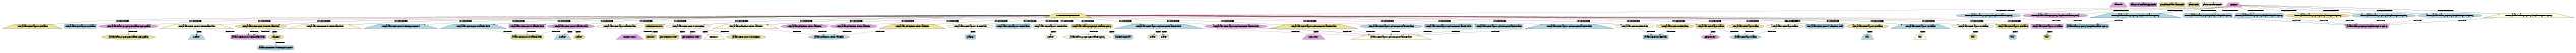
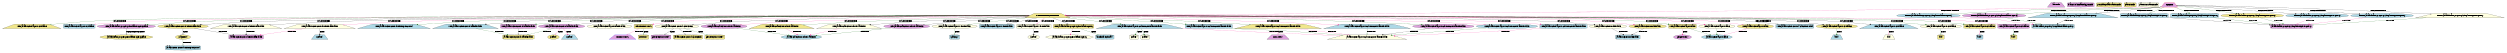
  digraph {
    node [fillcolor=lightblue shape=cylinder style=filled isFrameworkType=false vertexType=VARIABLE_EXPRESION]
    edge [arrowhead=dot color=darkgreen]
    baseInfo [category=pattern fillcolor=plum graphId=4313 isAnonymous=false possibleRelation=false shape=trapezium isFrameworkType="" vertexType=""]
    frameworkRelatedTypesInfo [fillcolor=plum isFrameworkType="" vertexType=""]
    possibleCollaborationsInfo [fillcolor=khaki isFrameworkType="" vertexType=""]
    patternInfo [fillcolor=khaki frequency=2.0 patternRootClient=0 isFrameworkType="" vertexType=""]
    patternInstancesInfo [0="SaiPradeepDandem-javafx2-gradient-builder~/SaiPradeepDandem-javafx2-gradient-builder/javafx2-gradient-builder-master/src/main/java/com/javafx/gradientbuilder/application/RadialSettingsLayout.java~RadialSettingsLayout~1170" 1="SaiPradeepDandem-javafx2-gradient-builder~/SaiPradeepDandem-javafx2-gradient-builder/javafx2-gradient-builder-master/src/main/java/com/javafx/gradientbuilder/application/LinearSettingsLayout.java~LinearSettingsLayout~1172" fillcolor=lightyellow isFrameworkType="" vertexType=""]
    n6 [fillcolor=lightyellow label="javafx.scene.layout.ColumnConstraintsBuilder" shape=trapezium vertexType=FRAMEWORK_CLASS_TYPE]
    n7 [fillcolor=khaki label="VAR:javafx.scene.layout.ColumnConstraintsBuilder" shape=trapezium]
    n8 [fillcolor=plum label="minWidth()" shape=trapezium vertexType=INSIDE_CALL]
    n9 [fillcolor=khaki label=METHOD_DECLARATION shape=trapezium vertexType=CLIENT_METHOD_DECLARATION]
    n10 [fillcolor=lightyellow label="VAR:javafx.scene.NodeBuilder" shape=ellipse]
    n11 [fillcolor=khaki label="VAR:javafx.scene.NodeBuilder" shape=ellipse]
    n12 [fillcolor=khaki label="VAR:javafx.scene.layout.Pane"]
    n13 [fillcolor=lightyellow label="VAR:javafx.scene.layout.Pane" shape=ellipse]
    n14 [fillcolor=khaki label="VAR:javafx.scene.layout.Pane" shape=ellipse]
    n15 [label="VAR:javafx.scene.control.SelectionModel"]
    n16 [fillcolor=khaki label="VAR:javafx.scene.layout.GridPane" shape=ellipse]
    n17 [label="VAR:javafx.scene.layout.GridPane" shape=trapezium]
    n18 [fillcolor=lightyellow label="VAR:javafx.scene.layout.GridPane" shape=ellipse]
    n19 [fillcolor=khaki label="VAR:javafx.scene.layout.GridPane"]
    n20 [fillcolor=plum label="VAR:javafx.scene.layout.GridPane"]
    n21 [fillcolor=khaki label="VAR:javafx.scene.layout.GridPane" shape=trapezium]
    n22 [label="VAR:javafx.scene.layout.GridPane"]
    n23 [fillcolor=plum label="VAR:javafx.beans.property.BooleanPropertyBase" shape=ellipse]
    n24 [fillcolor=khaki label="VAR:javafx.scene.control.TextAreaBuilder" shape=ellipse]
    n25 [fillcolor=lightyellow label="VAR:javafx.scene.control.TextAreaBuilder" shape=trapezium]
    n26 [fillcolor=lightyellow label="VAR:javafx.scene.control.TextAreaBuilder" shape=trapezium]
    n27 [label="VAR:javafx.scene.control.TextInputControl" shape=trapezium]
    n28 [label="VAR:javafx.scene.control.LabelBuilder" shape=trapezium]
    n29 [fillcolor=plum label="VAR:javafx.scene.control.LabelBuilder"]
    n30 [fillcolor=plum label="VAR:javafx.scene.control.LabelBuilder" shape=ellipse]
    n31 [fillcolor=lightyellow label="VAR:javafx.scene.layout.PaneBuilder" shape=ellipse]
    n32 [fillcolor=khaki label="VAR:ANONYMOUS"]
    n33 [fillcolor=lightyellow label="VAR:javafx.scene.control.ChoiceBox" shape=ellipse]
    n34 [label="VAR:javafx.scene.layout.ColumnConstraintsBuilder" shape=trapezium]
    n35 [label="VAR:javafx.scene.layout.ColumnConstraintsBuilder" shape=ellipse]
    n36 [label="VAR:javafx.scene.layout.ColumnConstraintsBuilder"]
    n37 [label="VAR:javafx.scene.layout.ColumnConstraintsBuilder"]
    n38 [label="VAR:javafx.scene.layout.ColumnConstraintsBuilder" shape=trapezium]
    n39 [fillcolor=plum label="VAR:javafx.scene.layout.ColumnConstraintsBuilder" shape=ellipse]
    n40 [fillcolor=lightyellow label="VAR:javafx.collections.ObservableList" shape=trapezium]
    n41 [fillcolor=plum label="VAR:javafx.collections.ObservableList" shape=ellipse]
    n42 [fillcolor=plum label="VAR:javafx.collections.ObservableList" shape=ellipse]
    n43 [fillcolor=khaki label="VAR:javafx.collections.ObservableList" shape=trapezium]
    n44 [fillcolor=lightyellow label="VAR:javafx.scene.layout.VBoxBuilder" shape=ellipse]
    n45 [label="VAR:javafx.scene.layout.VBoxBuilder"]
    n46 [fillcolor=lightyellow label="VAR:javafx.scene.layout.VBoxBuilder"]
    n47 [fillcolor=khaki label="VAR:javafx.beans.property.BooleanProperty"]
    n48 [label="javafx.scene.NodeBuilder" vertexType=FRAMEWORK_CLASS_TYPE]
    n49 [label="javafx.scene.layout.Pane" shape=ellipse vertexType=FRAMEWORK_CLASS_TYPE]
    n50 [fillcolor=plum label="getChildren()" shape=ellipse vertexType=INSIDE_CALL]
    n51 [label="add()" shape=trapezium vertexType=INSIDE_CALL]
    n52 [fillcolor=lightyellow label="add()" shape=trapezium vertexType=INSIDE_CALL]
    n53 [fillcolor=khaki label="add()" vertexType=INSIDE_CALL]
    n54 [label="add()" vertexType=INSIDE_CALL]
    n55 [fillcolor=khaki label="add()" vertexType=INSIDE_CALL]
    n56 [fillcolor=khaki label="javafx.beans.property.BooleanPropertyBase" shape=ellipse vertexType=FRAMEWORK_CLASS_TYPE]
    n57 [fillcolor=khaki label="wrapText()" shape=ellipse vertexType=INSIDE_CALL]
    n58 [fillcolor=plum label="javafx.scene.control.TextAreaBuilder" vertexType=FRAMEWORK_CLASS_TYPE]
    n59 [label="create()" shape=trapezium vertexType=INSIDE_CALL]
    n60 [fillcolor=khaki label="javafx.scene.control.LabelBuilder" vertexType=FRAMEWORK_CLASS_TYPE]
    n61 [label="create()" shape=trapezium vertexType=INSIDE_CALL]
    n62 [fillcolor=khaki label="create()" shape=ellipse vertexType=INSIDE_CALL]
    n63 [fillcolor=khaki label="children()" vertexType=INSIDE_CALL]
    n64 [color=blue fillcolor=plum label=ANONYMOUS shape=trapezium vertexType=REFERENCE_ANONYMOUS_DECLARATION]
-   n65 [fillcolor=khaki label="javafx.scene.control.ChoiceBox" shape=ellipse vertexType=FRAMEWORK_CLASS_TYPE]
+   n65 [fillcolor=khaki label="javafx.scene.control.ChoiceBox" vertexType=FRAMEWORK_CLASS_TYPE]
    n66 [fillcolor=khaki label="getSelectionModel()" vertexType=INSIDE_CALL]
    n67 [fillcolor=plum label="getSelectionModel()" vertexType=INSIDE_CALL]
-   n68 [fillcolor=lightyellow label="setItems()" shape=trapezium vertexType=INSIDE_CALL]
    n69 [fillcolor=lightyellow label="create()" vertexType=INSIDE_CALL]
    n70 [fillcolor=lightyellow label="create()" vertexType=INSIDE_CALL]
    n71 [label="javafx.collections.ObservableList" shape=ellipse vertexType=FRAMEWORK_INTERFACE_TYPE]
    n72 [label="spacing()" vertexType=INSIDE_CALL]
    n73 [fillcolor=lightyellow label="create()" shape=ellipse vertexType=INSIDE_CALL]
    n74 [label="bindBidirectional()" vertexType=INSIDE_CALL]
    n75 [fillcolor=lightyellow label="javafx.beans.property.BooleanProperty" shape=ellipse vertexType=FRAMEWORK_CLASS_TYPE]
    n76 [color=red fillcolor=plum label=CLIENT shape=trapezium vertexType=ROOT_CLIENT_CLASS_DECLARATION]
    n77 [label="FIELD:javafx.beans.property.SimpleBooleanProperty" shape=ellipse vertexType=FIELD_DECLARATION]
    n78 [fillcolor=plum label="FIELD:javafx.beans.property.SimpleBooleanProperty" shape=ellipse vertexType=FIELD_DECLARATION]
    n79 [label="FIELD:javafx.beans.property.SimpleBooleanProperty" shape=trapezium vertexType=FIELD_DECLARATION]
    n80 [label="FIELD:javafx.beans.property.SimpleIntegerProperty" vertexType=FIELD_DECLARATION]
    n81 [label="FIELD:javafx.beans.property.SimpleIntegerProperty" vertexType=FIELD_DECLARATION]
    n82 [fillcolor=khaki label="FIELD:javafx.beans.property.SimpleIntegerProperty" shape=ellipse vertexType=FIELD_DECLARATION]
    n83 [label="FIELD:javafx.beans.property.SimpleIntegerProperty" shape=ellipse vertexType=FIELD_DECLARATION]
    n84 [label="FIELD:javafx.beans.property.SimpleIntegerProperty" shape=ellipse vertexType=FIELD_DECLARATION]
    n85 [fillcolor=lightyellow label="FIELD:javafx.beans.property.SimpleIntegerProperty" shape=trapezium vertexType=FIELD_DECLARATION]
    n86 [label="javafx.beans.property.SimpleBooleanProperty" vertexType=FRAMEWORK_CLASS_TYPE]
    n87 [fillcolor=plum label="javafx.beans.property.SimpleIntegerProperty" vertexType=FRAMEWORK_CLASS_TYPE]
    n88 [label="javafx.scene.control.TextInputControl" vertexType=FRAMEWORK_CLASS_TYPE]
    n7 -> n6 [arrowhead=onormal color=deeppink label=OF_TYPE]
    n7 -> n8 [arrowhead=onormal color=deeppink label=CALL]
    n9 -> n7 [arrowhead=onormal label=INSTANTIATE]
    n9 -> n10 [color=black label=INSTANTIATE]
    n9 -> n11 [color=deeppink label=INSTANTIATE]
    n9 -> n12 [label=INSTANTIATE]
    n9 -> n13 [color=deeppink label=INSTANTIATE]
    n9 -> n14 [arrowhead=onormal color=deeppink label=INSTANTIATE]
    n9 -> n15 [arrowhead=onormal color=black label=DECLARE_FIELD]
    n9 -> n16 [color=black label=INSTANTIATE]
    n9 -> n17 [color=black label=INSTANTIATE]
    n9 -> n18 [label=INSTANTIATE]
    n9 -> n19 [label=INSTANTIATE]
    n9 -> n20 [arrowhead=onormal color=deeppink label=INSTANTIATE]
    n9 -> n21 [arrowhead=onormal label=INSTANTIATE]
    n9 -> n22 [arrowhead=onormal color=deeppink label=INSTANTIATE]
    n9 -> n23 [label=INSTANTIATE]
    n9 -> n24 [color=black label=INSTANTIATE]
    n9 -> n25 [arrowhead=onormal color=deeppink label=INSTANTIATE]
    n9 -> n26 [arrowhead=onormal color=black label=INSTANTIATE]
    n9 -> n27 [label=INSTANTIATE]
    n9 -> n28 [color=black label=INSTANTIATE]
    n9 -> n29 [label=INSTANTIATE]
    n9 -> n30 [arrowhead=onormal color=black label=INSTANTIATE]
    n9 -> n31 [arrowhead=onormal label=INSTANTIATE]
    n9 -> n32 [color=deeppink label=INSTANTIATE]
    n9 -> n33 [arrowhead=onormal color=black label=INSTANTIATE]
    n9 -> n34 [label=INSTANTIATE]
    n9 -> n35 [arrowhead=onormal color=deeppink label=INSTANTIATE]
    n9 -> n36 [color=deeppink label=INSTANTIATE]
    n9 -> n37 [label=INSTANTIATE]
    n9 -> n38 [color=deeppink label=INSTANTIATE]
    n9 -> n39 [label=INSTANTIATE]
    n9 -> n40 [color=black label=INSTANTIATE]
    n9 -> n41 [arrowhead=onormal color=black label=INSTANTIATE]
    n9 -> n42 [arrowhead=onormal color=deeppink label=INSTANTIATE]
    n9 -> n43 [arrowhead=onormal label=INSTANTIATE]
    n9 -> n44 [arrowhead=onormal label=INSTANTIATE]
    n9 -> n45 [arrowhead=onormal color=black label=INSTANTIATE]
    n9 -> n46 [arrowhead=onormal color=deeppink label=INSTANTIATE]
    n9 -> n47 [arrowhead=onormal color=black label=INSTANTIATE]
    n10 -> n48 [color=black label=OF_TYPE]
    n11 -> n48 [color=black label=OF_TYPE]
    n12 -> n49 [label=OF_TYPE]
    n12 -> n50 [color=deeppink label=CALL]
    n13 -> n49 [label=OF_TYPE]
    n14 -> n49 [arrowhead=onormal color=deeppink label=OF_TYPE]
    n16 -> n51 [label=CALL]
    n17 -> n52 [arrowhead=onormal color=deeppink label=CALL]
    n18 -> n53 [arrowhead=onormal label=CALL]
    n19 -> n54 [arrowhead=onormal color=deeppink label=CALL]
    n20 -> n55 [label=CALL]
-   n23 -> n56 [arrowhead=onormal color=black label=OF_TYPE]
+   n23 -> n56 [arrowhead=onormal color=black label=DECLARE_METHOD]
    n24 -> n57 [arrowhead=onormal color=black label=CALL]
    n24 -> n58 [color=black label=OF_TYPE]
    n25 -> n58 [color=deeppink label=OF_TYPE]
    n25 -> n59 [color=black label=CALL]
    n26 -> n58 [color=black label=OF_TYPE]
    n28 -> n60 [label=OF_TYPE]
    n29 -> n60 [arrowhead=onormal color=black label=OF_TYPE]
    n30 -> n60 [arrowhead=onormal label=OF_TYPE]
    n30 -> n61 [color=deeppink label=CALL]
    n30 -> n62 [arrowhead=onormal color=deeppink label=CALL]
    n32 -> n63 [arrowhead=onormal label=CALL]
    n32 -> n64 [arrowhead=onormal color=deeppink label=OF_TYPE]
    n33 -> n65 [arrowhead=onormal color=black label=OF_TYPE]
    n33 -> n66 [arrowhead=onormal label=CALL]
    n33 -> n67 [arrowhead=onormal color=black label=CALL]
-   n33 -> n68 [arrowhead=onormal color=deeppink label=CALL]
    n34 -> n6 [arrowhead=onormal color=deeppink label=OF_TYPE]
    n34 -> n69 [label=CALL]
    n34 -> n70 [label=CALL]
    n35 -> n6 [label=OF_TYPE]
    n36 -> n6 [color=deeppink label=OF_TYPE]
    n37 -> n6 [arrowhead=onormal label=OF_TYPE]
    n38 -> n6 [arrowhead=onormal label=OF_TYPE]
    n39 -> n6 [color=black label=OF_TYPE]
    n40 -> n71 [color=deeppink label=OF_TYPE]
    n41 -> n71 [label=OF_TYPE]
    n42 -> n71 [label=OF_TYPE]
    n43 -> n71 [color=deeppink label=OF_TYPE]
    n44 -> n72 [arrowhead=onormal label=CALL]
    n46 -> n73 [color=black label=CALL]
    n47 -> n74 [arrowhead=onormal label=CALL]
    n47 -> n75 [color=deeppink label=OF_TYPE]
    n57 -> n88 [arrowhead=onormal label=OF_TYPE]
    n76 -> n9 [color=deeppink label=DECLARE_METHOD]
    n76 -> n77 [arrowhead=onormal label=DECLARE_FIELD]
    n76 -> n78 [label=DECLARE_FIELD]
    n76 -> n79 [arrowhead=onormal color=black label=DECLARE_FIELD]
    n76 -> n80 [arrowhead=onormal label=DECLARE_FIELD]
    n76 -> n81 [label=DECLARE_FIELD]
    n76 -> n82 [arrowhead=onormal label=DECLARE_FIELD]
    n76 -> n83 [color=black label=DECLARE_FIELD]
    n76 -> n84 [color=black label=DECLARE_FIELD]
    n76 -> n85 [arrowhead=onormal color=black label=DECLARE_FIELD]
    n77 -> n86 [color=deeppink label=OF_TYPE]
    n78 -> n86 [arrowhead=onormal label=OF_TYPE]
    n79 -> n86 [color=black label=OF_TYPE]
    n80 -> n87 [color=black label=OF_TYPE]
    n81 -> n87 [arrowhead=onormal label=OF_TYPE]
    n82 -> n87 [label=OF_TYPE]
    n83 -> n87 [arrowhead=onormal color=deeppink label=OF_TYPE]
    n84 -> n87 [color=deeppink label=OF_TYPE]
    n85 -> n87 [arrowhead=onormal label=OF_TYPE]
  }
